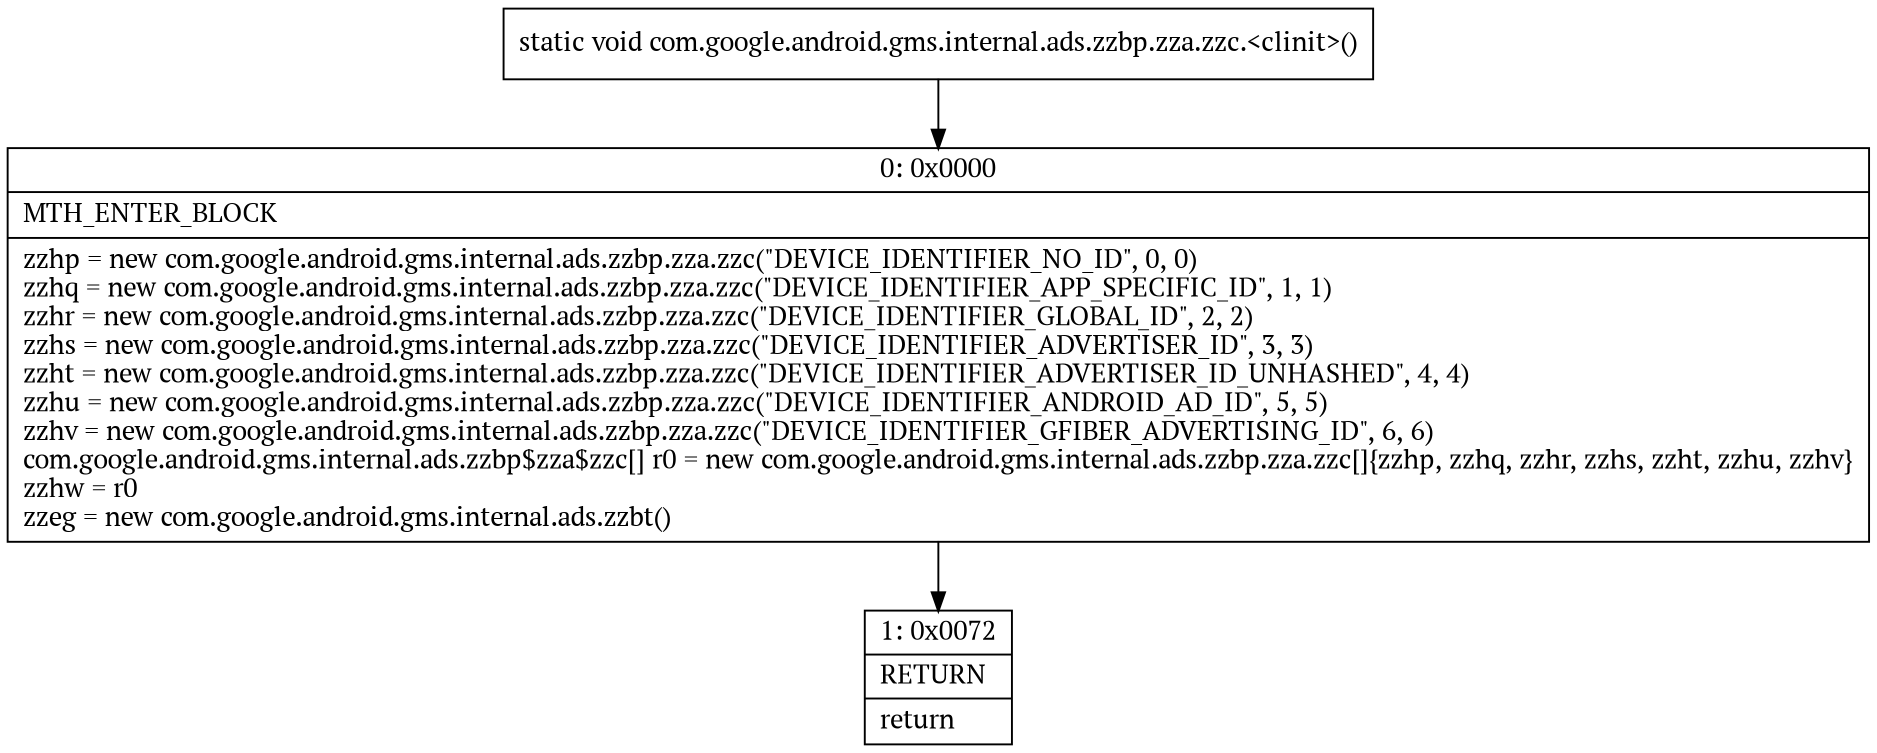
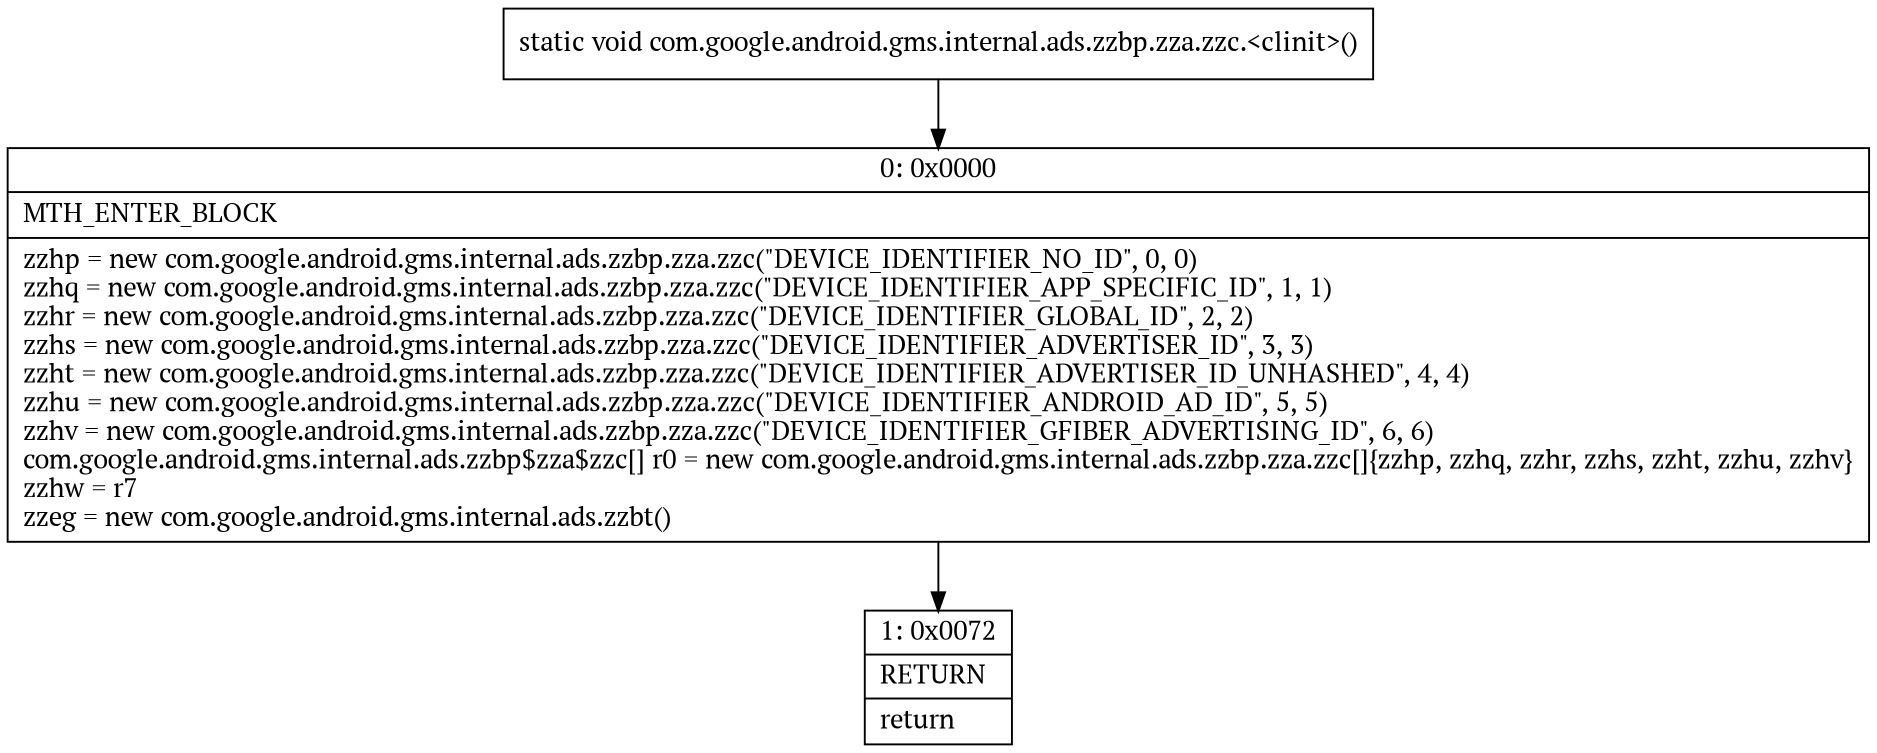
  digraph {
    fontname="PT Serif"
    node [shape=record fontname="PT Serif"]
    edge [fontname="PT Serif"]
-   n1 [label="{0\:\ 0x0000|MTH_ENTER_BLOCK\l|zzhp = new com.google.android.gms.internal.ads.zzbp.zza.zzc(\"DEVICE_IDENTIFIER_NO_ID\", 0, 0)\lzzhq = new com.google.android.gms.internal.ads.zzbp.zza.zzc(\"DEVICE_IDENTIFIER_APP_SPECIFIC_ID\", 1, 1)\lzzhr = new com.google.android.gms.internal.ads.zzbp.zza.zzc(\"DEVICE_IDENTIFIER_GLOBAL_ID\", 2, 2)\lzzhs = new com.google.android.gms.internal.ads.zzbp.zza.zzc(\"DEVICE_IDENTIFIER_ADVERTISER_ID\", 3, 3)\lzzht = new com.google.android.gms.internal.ads.zzbp.zza.zzc(\"DEVICE_IDENTIFIER_ADVERTISER_ID_UNHASHED\", 4, 4)\lzzhu = new com.google.android.gms.internal.ads.zzbp.zza.zzc(\"DEVICE_IDENTIFIER_ANDROID_AD_ID\", 5, 5)\lzzhv = new com.google.android.gms.internal.ads.zzbp.zza.zzc(\"DEVICE_IDENTIFIER_GFIBER_ADVERTISING_ID\", 6, 6)\lcom.google.android.gms.internal.ads.zzbp$zza$zzc[] r0 = new com.google.android.gms.internal.ads.zzbp.zza.zzc[]\{zzhp, zzhq, zzhr, zzhs, zzht, zzhu, zzhv\}\lzzhw = r0\lzzeg = new com.google.android.gms.internal.ads.zzbt()\l}"]
+   n1 [label="{0\:\ 0x0000|MTH_ENTER_BLOCK\l|zzhp = new com.google.android.gms.internal.ads.zzbp.zza.zzc(\"DEVICE_IDENTIFIER_NO_ID\", 0, 0)\lzzhq = new com.google.android.gms.internal.ads.zzbp.zza.zzc(\"DEVICE_IDENTIFIER_APP_SPECIFIC_ID\", 1, 1)\lzzhr = new com.google.android.gms.internal.ads.zzbp.zza.zzc(\"DEVICE_IDENTIFIER_GLOBAL_ID\", 2, 2)\lzzhs = new com.google.android.gms.internal.ads.zzbp.zza.zzc(\"DEVICE_IDENTIFIER_ADVERTISER_ID\", 3, 3)\lzzht = new com.google.android.gms.internal.ads.zzbp.zza.zzc(\"DEVICE_IDENTIFIER_ADVERTISER_ID_UNHASHED\", 4, 4)\lzzhu = new com.google.android.gms.internal.ads.zzbp.zza.zzc(\"DEVICE_IDENTIFIER_ANDROID_AD_ID\", 5, 5)\lzzhv = new com.google.android.gms.internal.ads.zzbp.zza.zzc(\"DEVICE_IDENTIFIER_GFIBER_ADVERTISING_ID\", 6, 6)\lcom.google.android.gms.internal.ads.zzbp$zza$zzc[] r0 = new com.google.android.gms.internal.ads.zzbp.zza.zzc[]\{zzhp, zzhq, zzhr, zzhs, zzht, zzhu, zzhv\}\lzzhw = r7\lzzeg = new com.google.android.gms.internal.ads.zzbt()\l}"]
    n2 [label="{1\:\ 0x0072|RETURN\l|return\l}"]
    n3 [label="{static void com.google.android.gms.internal.ads.zzbp.zza.zzc.\<clinit\>() }"]
    n1 -> n2
    n3 -> n1
  }
